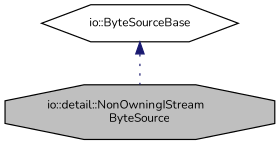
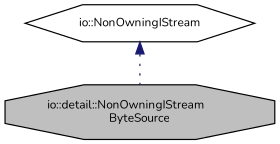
  digraph {
    fontname=Nunito
    node [color=black fontname=Nunito fontsize=10 style=filled]
    n1 [fillcolor=grey75 fontcolor=black height=0.2 label="io::detail::NonOwningIStream\lByteSource" shape=octagon width=0.4]
-   n2 [fillcolor=white height=0.2 label="io::ByteSourceBase" shape=hexagon width=0.4]
+   n2 [fillcolor=white height=0.2 label="io::NonOwningIStream" shape=hexagon width=0.4]
    n2 -> n1 [color=midnightblue dir=back fontname=Nunito fontsize=10 labelfontname=Helvetica labelfontsize=10 style=dotted]
  }
